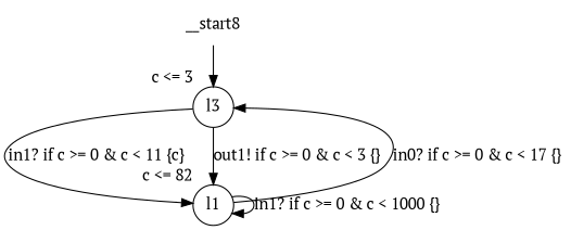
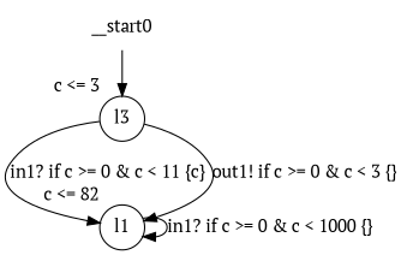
  digraph {
    fontname="PT Serif"
    node [fontname="PT Serif" shape=circle margin=0]
    edge [fontname="PT Serif"]
-   __start0 [shape=none label=__start8 margin=""]
+   __start0 [shape=none margin=""]
    n2 [label=l3 xlabel="c <= 3"]
    n3 [label=l1 xlabel="c <= 82"]
    __start0 -> n2
    n2 -> n3 [label="in1? if c >= 0 & c < 11 {c} "]
    n2 -> n3 [label="out1! if c >= 0 & c < 3 {} "]
-   n3 -> n2 [label="in0? if c >= 0 & c < 17 {} "]
    n3 -> n3 [label="in1? if c >= 0 & c < 1000 {} "]
  }
